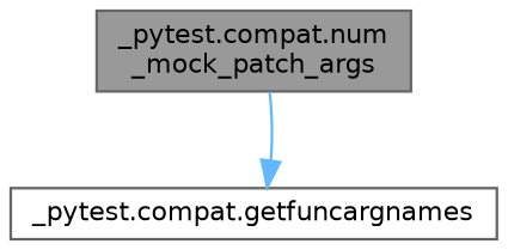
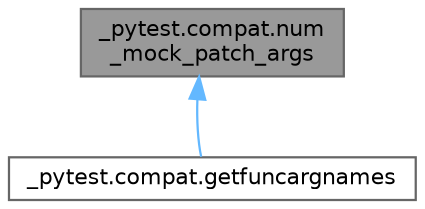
  digraph {
    rankdir=TB
    node [fontname=Helvetica fontsize=10 shape=box style=filled]
    n1 [color=gray40 fillcolor=grey60 fontcolor=black height=0.2 label="_pytest.compat.num\l_mock_patch_args" width=0.4]
    n2 [color=grey40 fillcolor=white height=0.2 label="_pytest.compat.getfuncargnames" width=0.4]
-   n2 -> n1 [color=steelblue1 dir=back fontname=Helvetica fontsize=10 labelfontname=Helvetica labelfontsize=10 style=solid]
+   n1 -> n2 [color=steelblue1 dir=back fontname=Helvetica fontsize=10 labelfontname=Helvetica labelfontsize=10 style=solid]
  }
